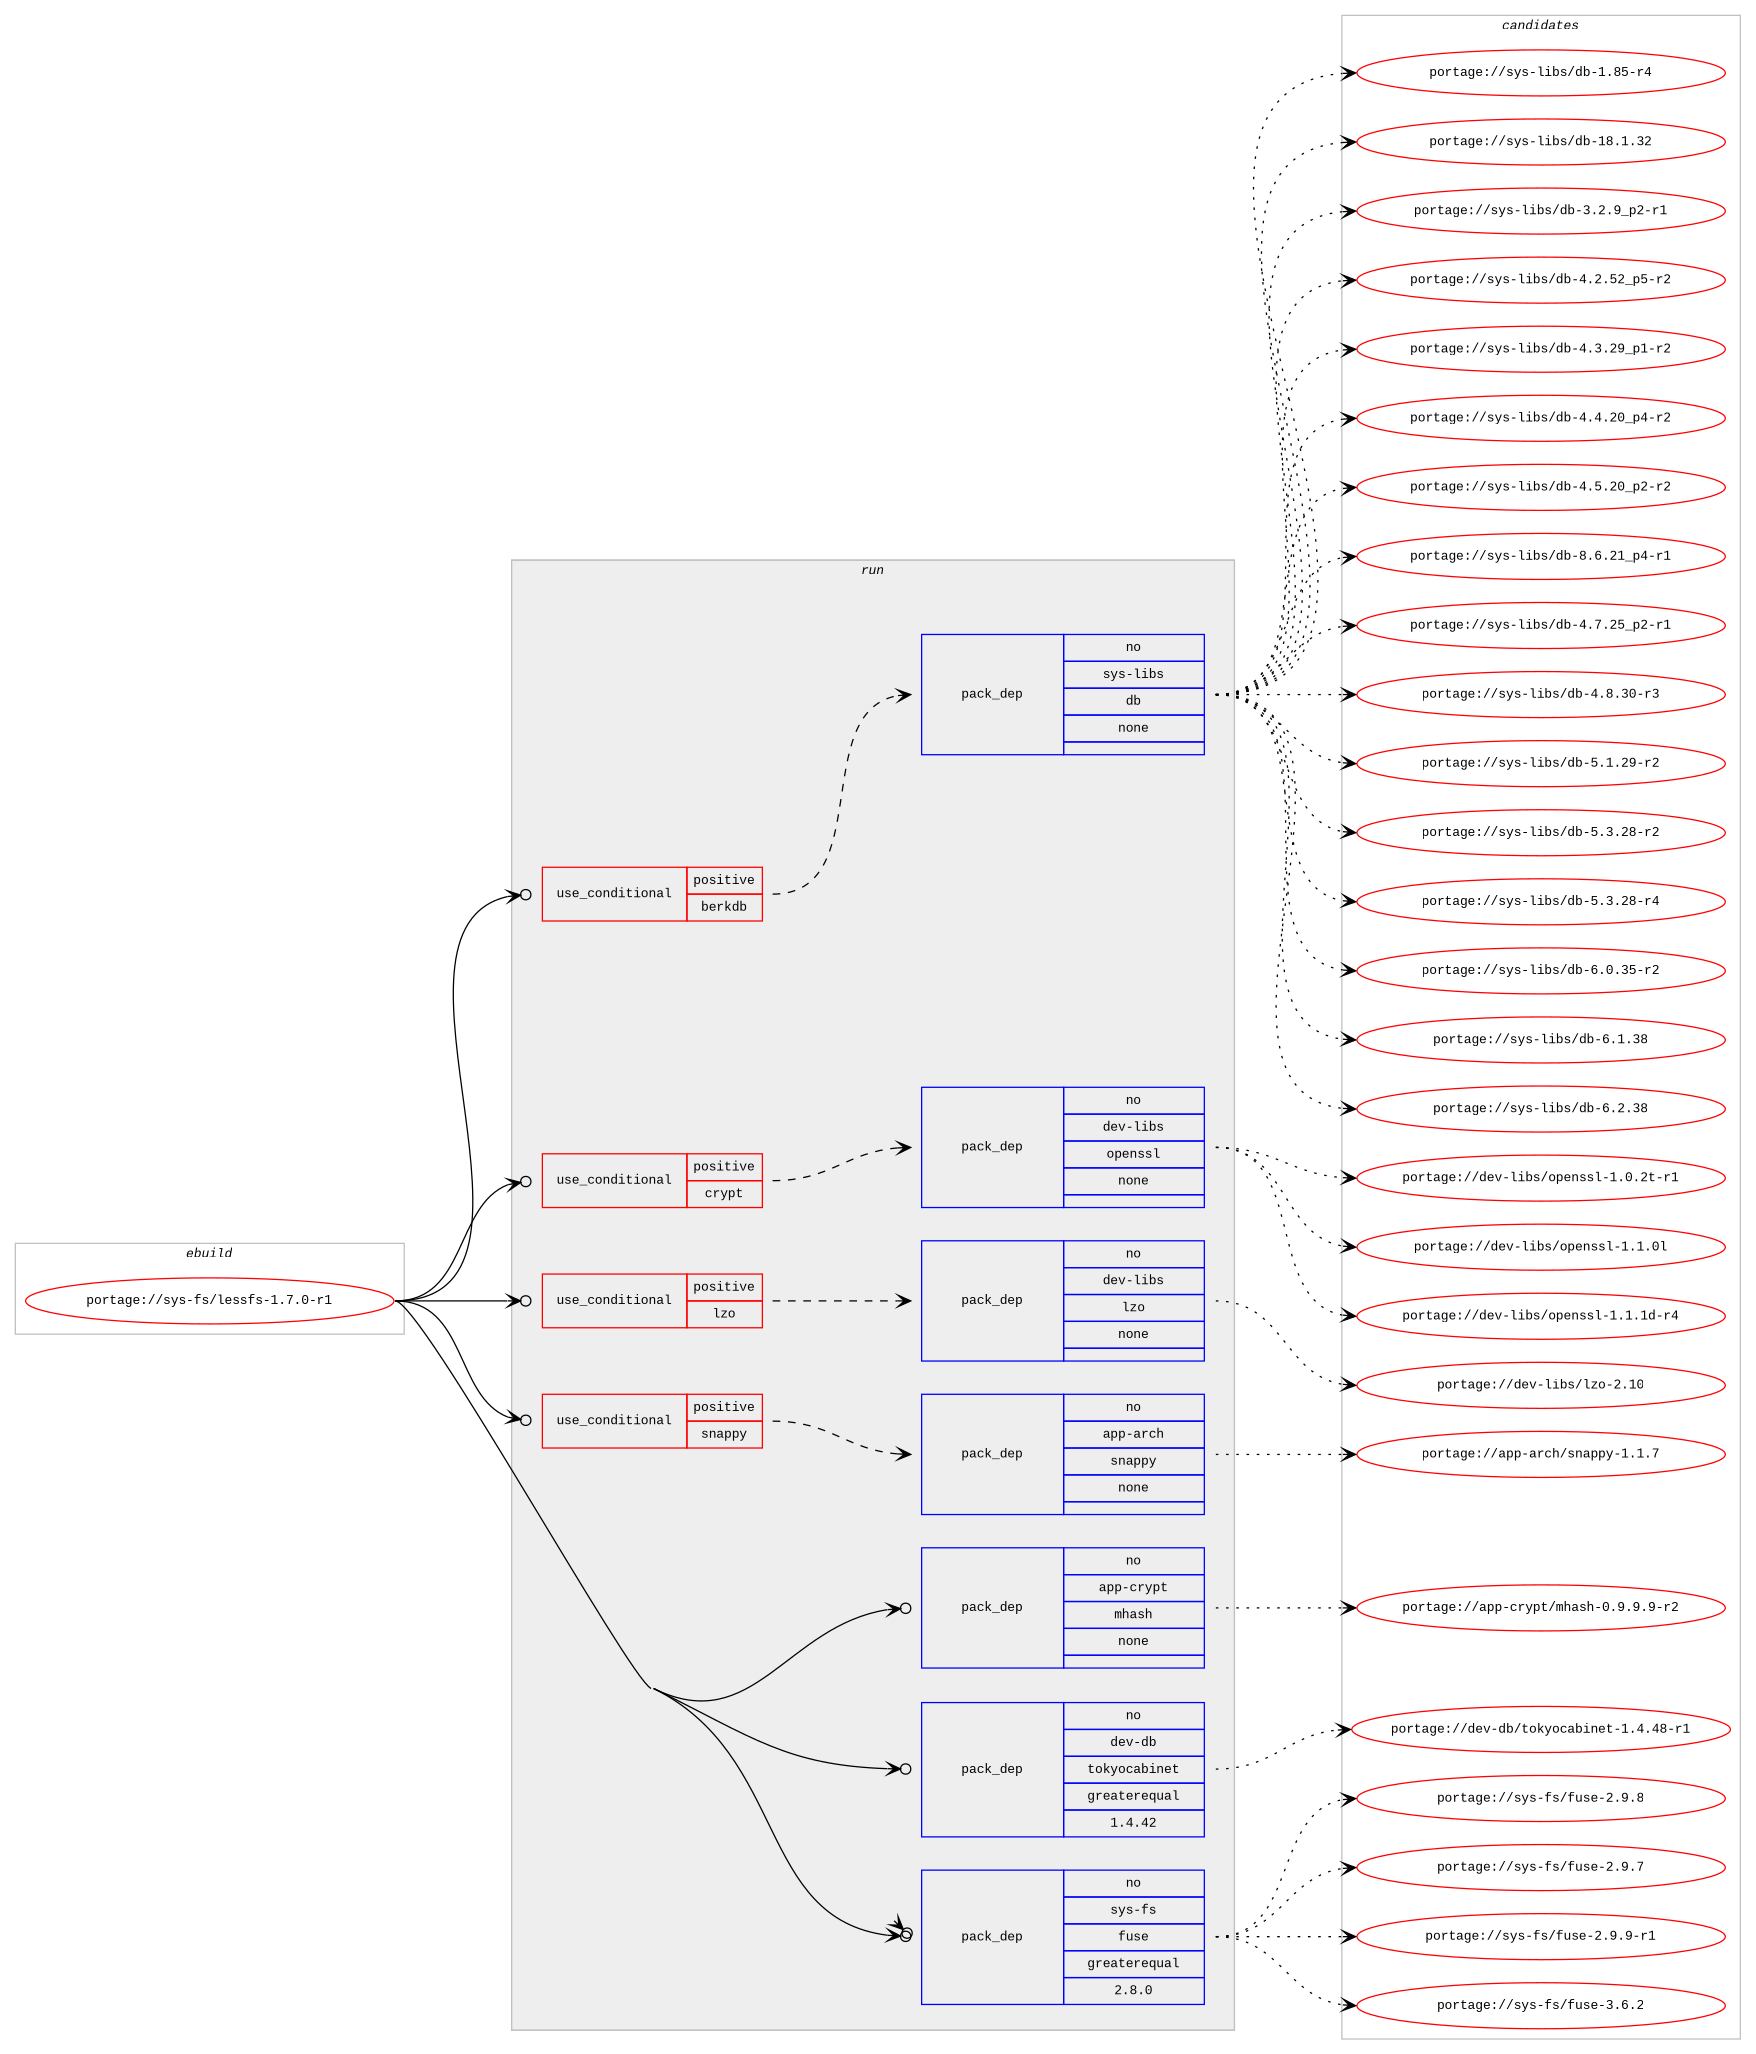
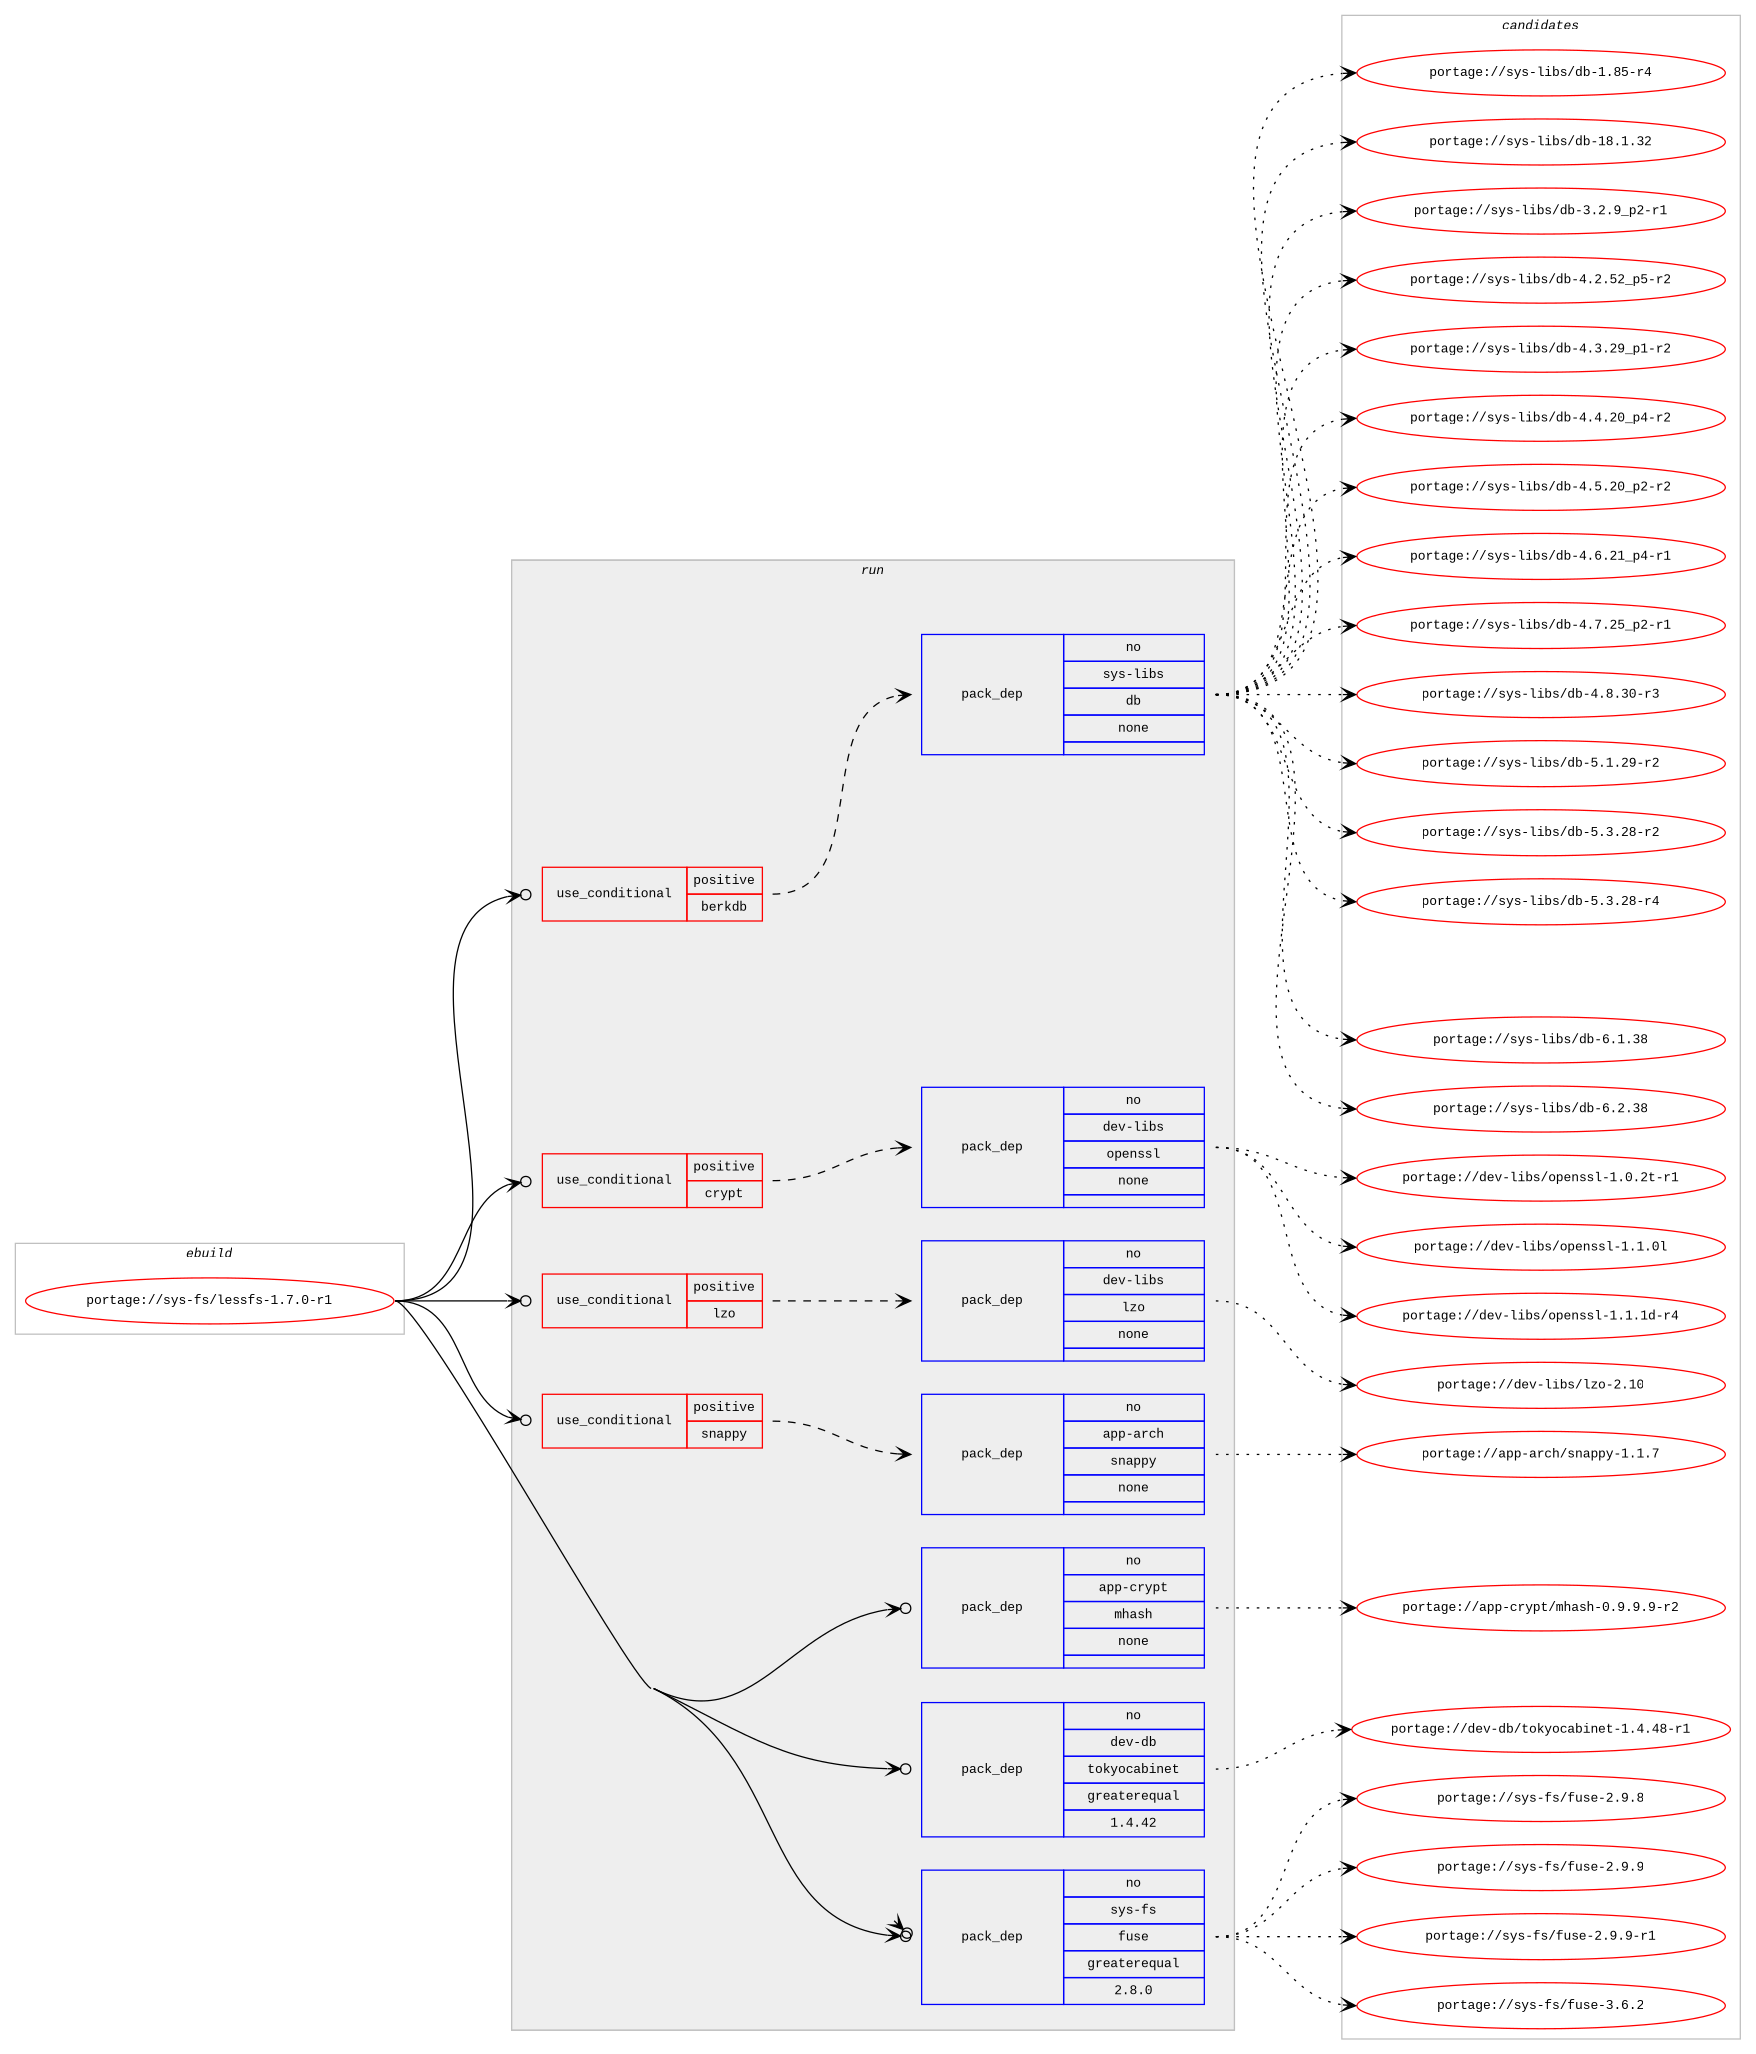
  digraph {
    compound=true
    concentrate=true
    fontname="Liberation Mono"
    fontsize=10
    newrank=true
    rankdir=LR
    ranksep=1.5
    node [color=red fontname="Liberation Mono" fontsize=10]
    edge [arrowhead=vee fontname="Liberation Mono" headport=w style=dotted tailport=e weight=100]
    n1 [label="portage://sys-fs/lessfs-1.7.0-r1" width=4]
    n2 [color=blue label=<<TABLE BORDER="0" CELLBORDER="1" CELLSPACING="0" CELLPADDING="4" WIDTH="220"><TR><TD ROWSPAN="6" CELLPADDING="30">pack_dep</TD></TR><TR><TD WIDTH="110">no</TD></TR><TR><TD>sys-libs</TD></TR><TR><TD>db</TD></TR><TR><TD>none</TD></TR><TR><TD></TD></TR></TABLE>> shape=none]
    n3 [label=<<TABLE BORDER="0" CELLBORDER="1" CELLSPACING="0" CELLPADDING="4"><TR><TD ROWSPAN="3" CELLPADDING="10">use_conditional</TD></TR><TR><TD>positive</TD></TR><TR><TD>berkdb</TD></TR></TABLE>> shape=none]
    n4 [color=blue label=<<TABLE BORDER="0" CELLBORDER="1" CELLSPACING="0" CELLPADDING="4" WIDTH="220"><TR><TD ROWSPAN="6" CELLPADDING="30">pack_dep</TD></TR><TR><TD WIDTH="110">no</TD></TR><TR><TD>dev-libs</TD></TR><TR><TD>openssl</TD></TR><TR><TD>none</TD></TR><TR><TD></TD></TR></TABLE>> shape=none]
    n5 [label=<<TABLE BORDER="0" CELLBORDER="1" CELLSPACING="0" CELLPADDING="4"><TR><TD ROWSPAN="3" CELLPADDING="10">use_conditional</TD></TR><TR><TD>positive</TD></TR><TR><TD>crypt</TD></TR></TABLE>> shape=none]
    n6 [color=blue label=<<TABLE BORDER="0" CELLBORDER="1" CELLSPACING="0" CELLPADDING="4" WIDTH="220"><TR><TD ROWSPAN="6" CELLPADDING="30">pack_dep</TD></TR><TR><TD WIDTH="110">no</TD></TR><TR><TD>dev-libs</TD></TR><TR><TD>lzo</TD></TR><TR><TD>none</TD></TR><TR><TD></TD></TR></TABLE>> shape=none]
    n7 [label=<<TABLE BORDER="0" CELLBORDER="1" CELLSPACING="0" CELLPADDING="4"><TR><TD ROWSPAN="3" CELLPADDING="10">use_conditional</TD></TR><TR><TD>positive</TD></TR><TR><TD>lzo</TD></TR></TABLE>> shape=none]
    n8 [color=blue label=<<TABLE BORDER="0" CELLBORDER="1" CELLSPACING="0" CELLPADDING="4" WIDTH="220"><TR><TD ROWSPAN="6" CELLPADDING="30">pack_dep</TD></TR><TR><TD WIDTH="110">no</TD></TR><TR><TD>app-arch</TD></TR><TR><TD>snappy</TD></TR><TR><TD>none</TD></TR><TR><TD></TD></TR></TABLE>> shape=none]
    n9 [label=<<TABLE BORDER="0" CELLBORDER="1" CELLSPACING="0" CELLPADDING="4"><TR><TD ROWSPAN="3" CELLPADDING="10">use_conditional</TD></TR><TR><TD>positive</TD></TR><TR><TD>snappy</TD></TR></TABLE>> shape=none]
    n10 [color=blue label=<<TABLE BORDER="0" CELLBORDER="1" CELLSPACING="0" CELLPADDING="4" WIDTH="220"><TR><TD ROWSPAN="6" CELLPADDING="30">pack_dep</TD></TR><TR><TD WIDTH="110">no</TD></TR><TR><TD>app-crypt</TD></TR><TR><TD>mhash</TD></TR><TR><TD>none</TD></TR><TR><TD></TD></TR></TABLE>> shape=none]
    n11 [color=blue label=<<TABLE BORDER="0" CELLBORDER="1" CELLSPACING="0" CELLPADDING="4" WIDTH="220"><TR><TD ROWSPAN="6" CELLPADDING="30">pack_dep</TD></TR><TR><TD WIDTH="110">no</TD></TR><TR><TD>dev-db</TD></TR><TR><TD>tokyocabinet</TD></TR><TR><TD>greaterequal</TD></TR><TR><TD>1.4.42</TD></TR></TABLE>> shape=none]
    n12 [color=blue label=<<TABLE BORDER="0" CELLBORDER="1" CELLSPACING="0" CELLPADDING="4" WIDTH="220"><TR><TD ROWSPAN="6" CELLPADDING="30">pack_dep</TD></TR><TR><TD WIDTH="110">no</TD></TR><TR><TD>sys-fs</TD></TR><TR><TD>fuse</TD></TR><TR><TD>greaterequal</TD></TR><TR><TD>2.8.0</TD></TR></TABLE>> shape=none]
    n13 [label="portage://sys-libs/db-1.85-r4" width=4]
    n14 [label="portage://sys-libs/db-18.1.32" width=4]
    n15 [label="portage://sys-libs/db-3.2.9_p2-r1" width=4]
    n16 [label="portage://sys-libs/db-4.2.52_p5-r2" width=4]
    n17 [label="portage://sys-libs/db-4.3.29_p1-r2" width=4]
    n18 [label="portage://sys-libs/db-4.4.20_p4-r2" width=4]
    n19 [label="portage://sys-libs/db-4.5.20_p2-r2" width=4]
-   n20 [label="portage://sys-libs/db-8.6.21_p4-r1" width=4]
+   n20 [label="portage://sys-libs/db-4.6.21_p4-r1" width=4]
    n21 [label="portage://sys-libs/db-4.7.25_p2-r1" width=4]
    n22 [label="portage://sys-libs/db-4.8.30-r3" width=4]
    n23 [label="portage://sys-libs/db-5.1.29-r2" width=4]
    n24 [label="portage://sys-libs/db-5.3.28-r2" width=4]
    n25 [label="portage://sys-libs/db-5.3.28-r4" width=4]
-   n26 [label="portage://sys-libs/db-6.0.35-r2" width=4]
    n27 [label="portage://sys-libs/db-6.1.38" width=4]
    n28 [label="portage://sys-libs/db-6.2.38" width=4]
    n29 [label="portage://dev-libs/openssl-1.0.2t-r1" width=4]
    n30 [label="portage://dev-libs/openssl-1.1.0l" width=4]
    n31 [label="portage://dev-libs/openssl-1.1.1d-r4" width=4]
    n32 [label="portage://dev-libs/lzo-2.10" width=4]
    n33 [label="portage://app-arch/snappy-1.1.7" width=4]
    n34 [label="portage://app-crypt/mhash-0.9.9.9-r2" width=4]
    n35 [label="portage://dev-db/tokyocabinet-1.4.48-r1" width=4]
    n36 [label="portage://sys-fs/fuse-2.9.8" width=4]
-   n37 [label="portage://sys-fs/fuse-2.9.7" width=4]
+   n37 [label="portage://sys-fs/fuse-2.9.9" width=4]
    n38 [label="portage://sys-fs/fuse-2.9.9-r1" width=4]
    n39 [label="portage://sys-fs/fuse-3.6.2" width=4]
    subgraph cluster_1 {
      color=gray
      label=<<i>ebuild</i>>
      rank=same
      n1
    }
    subgraph cluster_2 {
      color=gray
      label=<<i>dependencies</i>>
      subgraph cluster_3 {
        color=gray
        fillcolor="#eeeeee"
        label=<<i>compile</i>>
        style=filled
      }
      subgraph cluster_4 {
        color=gray
        fillcolor="#eeeeee"
        label=<<i>compile and run</i>>
        style=filled
        subgraph sub_5 {
          color=gray
          fillcolor="#eeeeee"
          label=<<i>compile and run</i>>
          style=filled
          n3
          subgraph sub_6 {
            color=gray
            fillcolor="#eeeeee"
            label=<<i>compile and run</i>>
            style=filled
            n2
          }
        }
        subgraph sub_7 {
          color=gray
          fillcolor="#eeeeee"
          label=<<i>compile and run</i>>
          style=filled
          n5
          subgraph sub_8 {
            color=gray
            fillcolor="#eeeeee"
            label=<<i>compile and run</i>>
            style=filled
            n4
          }
        }
        subgraph sub_9 {
          color=gray
          fillcolor="#eeeeee"
          label=<<i>compile and run</i>>
          style=filled
          n7
          subgraph sub_10 {
            color=gray
            fillcolor="#eeeeee"
            label=<<i>compile and run</i>>
            style=filled
            n6
          }
        }
        subgraph sub_11 {
          color=gray
          fillcolor="#eeeeee"
          label=<<i>compile and run</i>>
          style=filled
          n9
          subgraph sub_12 {
            color=gray
            fillcolor="#eeeeee"
            label=<<i>compile and run</i>>
            style=filled
            n8
          }
        }
        subgraph sub_13 {
          color=gray
          fillcolor="#eeeeee"
          label=<<i>compile and run</i>>
          style=filled
          n10
        }
        subgraph sub_14 {
          color=gray
          fillcolor="#eeeeee"
          label=<<i>compile and run</i>>
          style=filled
          n11
        }
        subgraph sub_15 {
          color=gray
          fillcolor="#eeeeee"
          label=<<i>compile and run</i>>
          style=filled
          n12
        }
      }
      subgraph cluster_16 {
        color=gray
        fillcolor="#eeeeee"
        label=<<i>run</i>>
        style=filled
      }
    }
    subgraph cluster_17 {
      color=gray
      label=<<i>candidates</i>>
      rank=same
      subgraph sub_18 {
        color=black
        label=<<i>candidates</i>>
        nodesep=1
        rank=same
        n13
        n14
        n15
        n16
        n17
        n18
        n19
        n20
        n21
        n22
        n23
        n24
        n25
-       n26
        n27
        n28
      }
      subgraph sub_19 {
        color=black
        label=<<i>candidates</i>>
        nodesep=1
        rank=same
        n29
        n30
        n31
      }
      subgraph sub_20 {
        color=black
        label=<<i>candidates</i>>
        nodesep=1
        rank=same
        n32
      }
      subgraph sub_21 {
        color=black
        label=<<i>candidates</i>>
        nodesep=1
        rank=same
        n33
      }
      subgraph sub_22 {
        color=black
        label=<<i>candidates</i>>
        nodesep=1
        rank=same
        n34
      }
      subgraph sub_23 {
        color=black
        label=<<i>candidates</i>>
        nodesep=1
        rank=same
        n35
      }
      subgraph sub_24 {
        color=black
        label=<<i>candidates</i>>
        nodesep=1
        rank=same
        n36
        n37
        n38
        n39
      }
    }
    n1 -> n3 [arrowhead=odotvee style=solid weight=20]
    n1 -> n5 [arrowhead=odotvee style=solid weight=20]
    n1 -> n7 [arrowhead=odotvee style=solid weight=20]
    n1 -> n9 [arrowhead=odotvee style=solid weight=20]
    n1 -> n10 [arrowhead=odotvee style=solid weight=20]
    n1 -> n11 [arrowhead=odotvee style=solid weight=20]
    n1 -> n12 [arrowhead=odotvee style=solid weight=20]
    n2 -> n13
    n2 -> n14
    n2 -> n15
    n2 -> n16
    n2 -> n17
    n2 -> n18
    n2 -> n19
    n2 -> n20
    n2 -> n21
    n2 -> n22
    n2 -> n23
    n2 -> n24
    n2 -> n25
-   n2 -> n26
    n2 -> n27
    n2 -> n28
    n3 -> n2 [style=dashed weight=20]
    n4 -> n29
    n4 -> n30
    n4 -> n31
    n5 -> n4 [style=dashed weight=20]
    n6 -> n32
    n7 -> n6 [style=dashed weight=20]
    n8 -> n33
    n9 -> n8 [style=dashed weight=20]
    n10 -> n34
    n11 -> n35
    n12 -> n36
    n12 -> n37
    n12 -> n38
    n12 -> n39
  }
